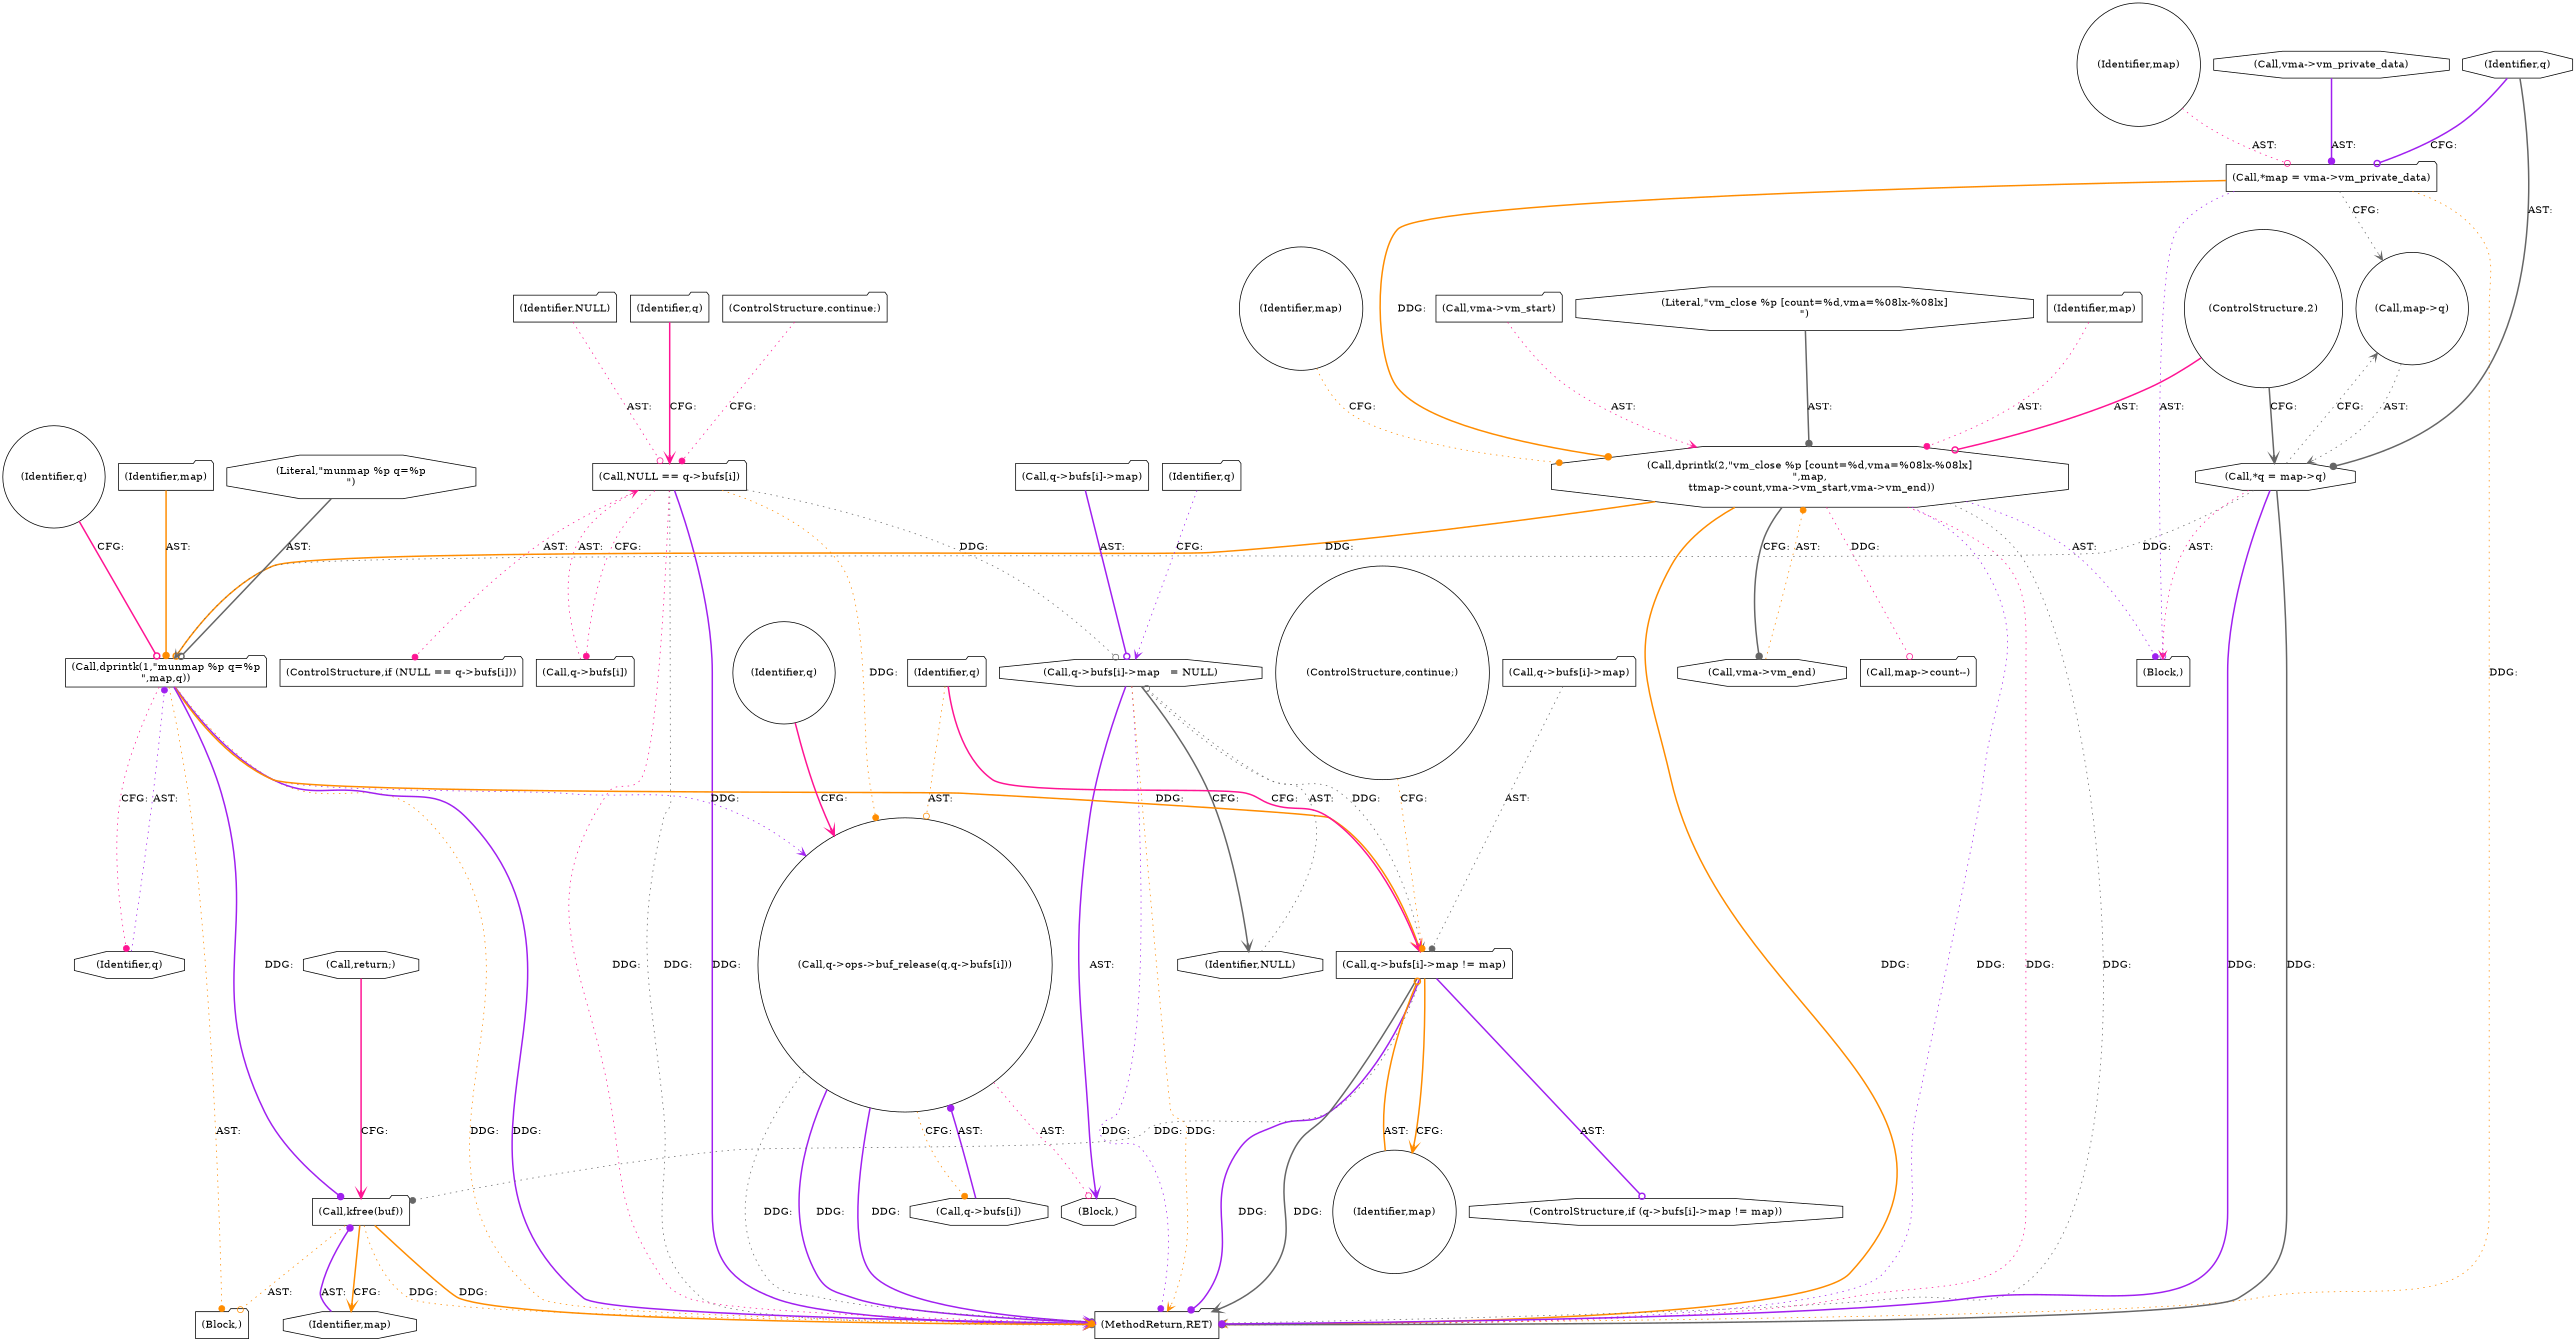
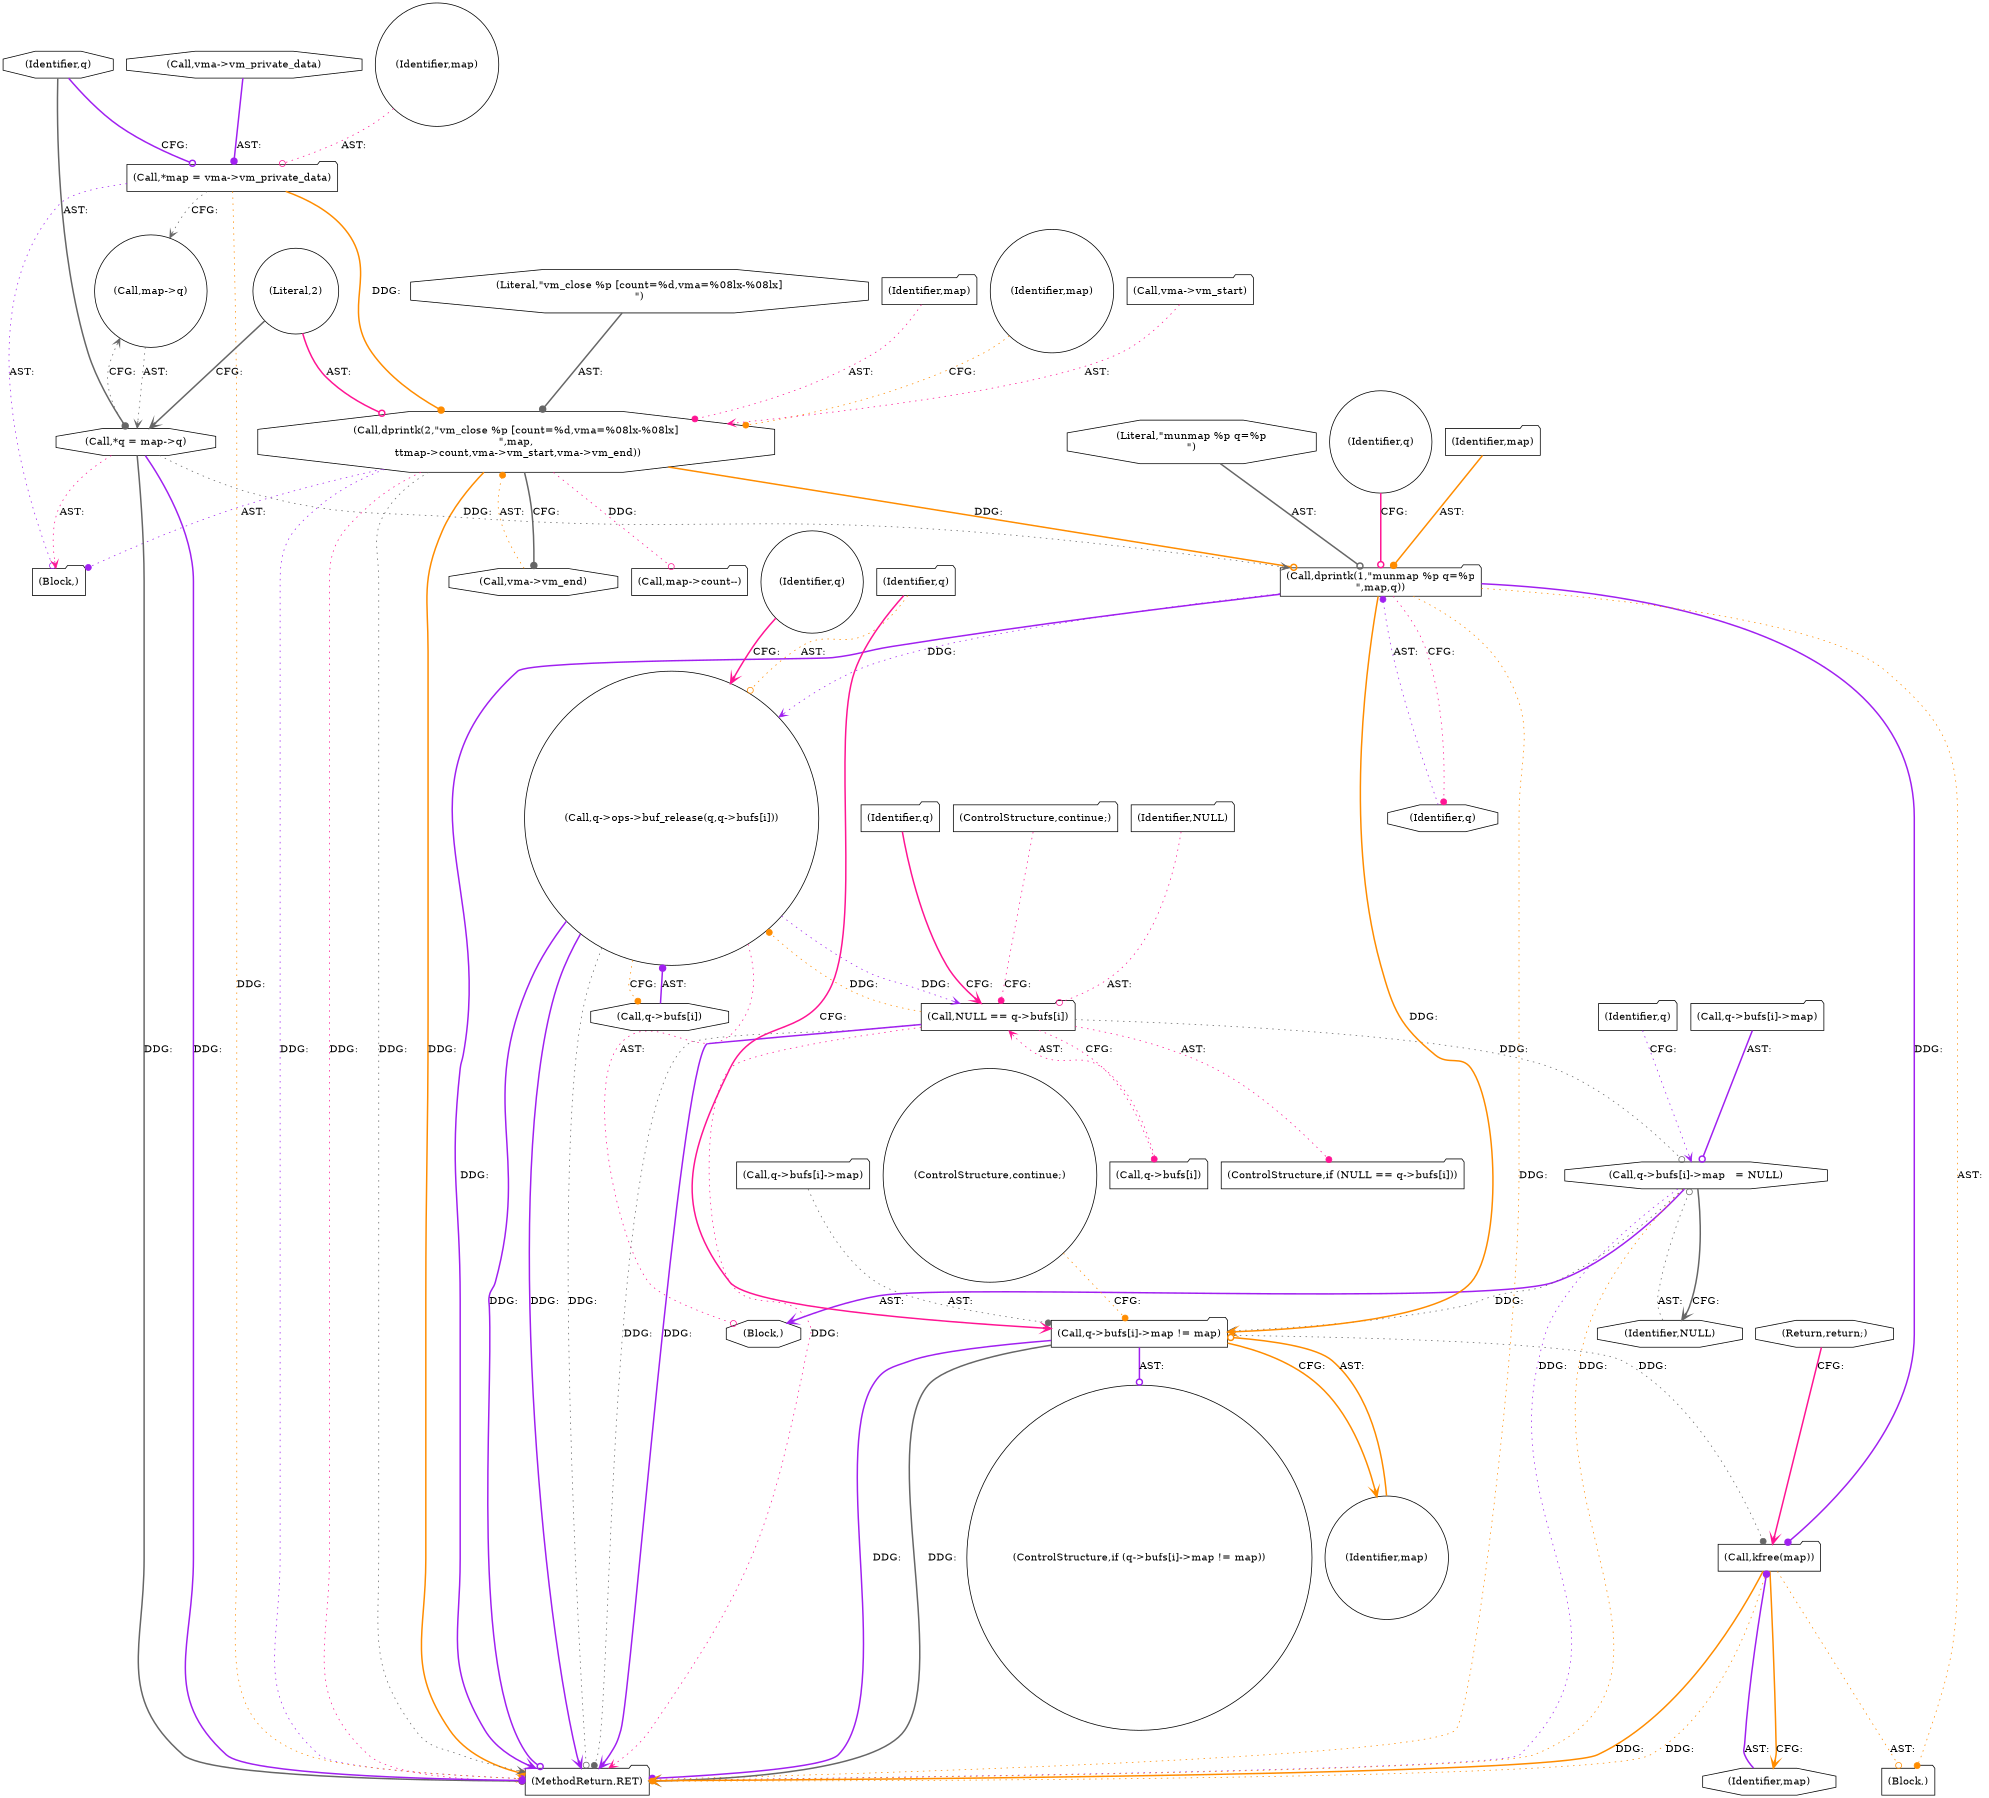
  digraph {
    node [shape=folder]
    edge [arrowhead=dot color=purple style=dotted]
    n1 [label="(Call,q->ops->buf_release(q,q->bufs[i]))" shape=circle]
    n2 [label="(Call,NULL == q->bufs[i])"]
    n3 [label="(Block,)" shape=octagon]
    n4 [label="(MethodReturn,RET)"]
    n5 [label="(Call,q->bufs[i])" shape=octagon]
    n6 [label="(Call,q->bufs[i]->map   = NULL)" shape=octagon]
    n7 [label="(ControlStructure,if (NULL == q->bufs[i]))"]
    n8 [label="(Call,q->bufs[i])"]
    n9 [label="(Call,dprintk(1,\"munmap %p q=%p\n\",map,q))"]
    n10 [label="(Call,q->bufs[i]->map != map)"]
-   n11 [label="(Call,kfree(buf))"]
+   n11 [label="(Call,kfree(map))"]
    n12 [label="(Block,)"]
    n13 [label="(Identifier,q)" shape=octagon]
-   n14 [label="(ControlStructure,if (q->bufs[i]->map != map))" shape=octagon]
+   n14 [label="(ControlStructure,if (q->bufs[i]->map != map))" shape=circle]
    n15 [label="(Identifier,map)" shape=circle]
    n16 [label="(Identifier,map)" shape=octagon]
    n17 [label="(Call,dprintk(2,\"vm_close %p [count=%d,vma=%08lx-%08lx]\n\",map,\n \t\tmap->count,vma->vm_start,vma->vm_end))" shape=octagon]
    n18 [label="(Block,)"]
    n19 [label="(Call,vma->vm_end)" shape=octagon]
    n20 [label="(Call,map->count--)"]
    n21 [label="(Call,*map = vma->vm_private_data)"]
    n22 [label="(Call,map->q)" shape=circle]
    n23 [label="(Call,vma->vm_private_data)" shape=octagon]
    n24 [label="(Call,*q = map->q)" shape=octagon]
    n25 [label="(Identifier,NULL)" shape=octagon]
-   n26 [label="(ControlStructure,2)" shape=circle]
+   n26 [label="(Literal,2)" shape=circle]
    n27 [label="(Identifier,map)"]
    n28 [label="(Literal,\"munmap %p q=%p\n\")" shape=octagon]
    n29 [label="(Identifier,NULL)"]
    n30 [label="(Literal,\"vm_close %p [count=%d,vma=%08lx-%08lx]\n\")" shape=octagon]
    n31 [label="(Identifier,map)" shape=circle]
    n32 [label="(Identifier,q)"]
    n33 [label="(Identifier,map)"]
    n34 [label="(Identifier,q)" shape=circle]
    n35 [label="(Identifier,map)" shape=circle]
    n36 [label="(Identifier,q)" shape=octagon]
    n37 [label="(Identifier,q)"]
    n38 [label="(Call,q->bufs[i]->map)"]
-   n39 [label="(Call,return;)" shape=octagon]
+   n39 [label="(Return,return;)" shape=octagon]
    n40 [label="(Identifier,q)"]
    n41 [label="(ControlStructure,continue;)" shape=circle]
    n42 [label="(Call,vma->vm_start)"]
    n43 [label="(ControlStructure,continue;)"]
    n44 [label="(Call,q->bufs[i]->map)"]
    n45 [label="(Identifier,q)" shape=circle]
+   n1 -> n2 [arrowhead=vee label="DDG: "]
    n1 -> n3 [arrowhead=odot color=deeppink label="AST: "]
    n1 -> n4 [arrowhead=odot label="DDG: " style=bold]
    n1 -> n4 [arrowhead=vee label="DDG: " style=bold]
    n1 -> n4 [arrowhead=odot color=gray40 label="DDG: "]
    n1 -> n5 [color=darkorange label="CFG: "]
    n2 -> n1 [color=darkorange label="DDG: "]
    n2 -> n4 [color=gray40 label="DDG: "]
    n2 -> n4 [arrowhead=vee label="DDG: " style=bold]
    n2 -> n4 [arrowhead=vee color=deeppink label="DDG: "]
    n2 -> n6 [arrowhead=odot color=gray40 label="DDG: "]
    n2 -> n7 [color=deeppink label="AST: "]
    n2 -> n8 [color=deeppink label="CFG: "]
    n5 -> n1 [label="AST: " style=bold]
    n6 -> n3 [arrowhead=vee label="AST: " style=bold]
    n6 -> n4 [label="DDG: "]
    n6 -> n4 [arrowhead=vee color=darkorange label="DDG: "]
    n6 -> n10 [arrowhead=vee color=gray40 label="DDG: "]
    n6 -> n25 [arrowhead=vee color=gray40 label="CFG: " style=bold]
    n8 -> n2 [arrowhead=vee color=deeppink label="AST: "]
    n9 -> n1 [arrowhead=vee label="DDG: "]
    n9 -> n4 [arrowhead=odot color=darkorange label="DDG: "]
    n9 -> n4 [arrowhead=vee label="DDG: " style=bold]
    n9 -> n10 [arrowhead=vee color=darkorange label="DDG: " style=bold]
    n9 -> n11 [label="DDG: " style=bold]
    n9 -> n12 [color=darkorange label="AST: "]
    n9 -> n13 [color=deeppink label="CFG: "]
    n10 -> n4 [label="DDG: " style=bold]
    n10 -> n4 [arrowhead=vee color=gray40 label="DDG: " style=bold]
    n10 -> n11 [color=gray40 label="DDG: "]
    n10 -> n14 [arrowhead=odot label="AST: " style=bold]
    n10 -> n15 [arrowhead=vee color=darkorange label="CFG: " style=bold]
    n11 -> n4 [arrowhead=vee color=darkorange label="DDG: " style=bold]
    n11 -> n4 [color=darkorange label="DDG: "]
    n11 -> n12 [arrowhead=odot color=darkorange label="AST: "]
    n11 -> n16 [arrowhead=vee color=darkorange label="CFG: " style=bold]
    n13 -> n9 [label="AST: "]
    n15 -> n10 [arrowhead=odot color=darkorange label="AST: " style=bold]
    n16 -> n11 [label="AST: " style=bold]
    n17 -> n4 [color=darkorange label="DDG: " style=bold]
    n17 -> n4 [label="DDG: "]
    n17 -> n4 [color=deeppink label="DDG: "]
    n17 -> n4 [arrowhead=vee color=gray40 label="DDG: "]
    n17 -> n9 [arrowhead=odot color=darkorange label="DDG: " style=bold]
    n17 -> n18 [label="AST: "]
    n17 -> n19 [color=gray40 label="CFG: " style=bold]
    n17 -> n20 [arrowhead=odot color=deeppink label="DDG: "]
    n19 -> n17 [color=darkorange label="AST: "]
    n21 -> n4 [arrowhead=vee color=darkorange label="DDG: "]
    n21 -> n17 [color=darkorange label="DDG: " style=bold]
    n21 -> n18 [arrowhead=odot label="AST: "]
    n21 -> n22 [arrowhead=vee color=gray40 label="CFG: "]
    n22 -> n24 [arrowhead=vee color=gray40 label="AST: "]
    n23 -> n21 [label="AST: " style=bold]
    n24 -> n4 [color=gray40 label="DDG: " style=bold]
    n24 -> n4 [label="DDG: " style=bold]
    n24 -> n9 [arrowhead=vee color=gray40 label="DDG: "]
    n24 -> n18 [arrowhead=vee color=deeppink label="AST: "]
    n24 -> n22 [arrowhead=vee color=gray40 label="CFG: "]
    n25 -> n6 [arrowhead=odot color=gray40 label="AST: "]
    n26 -> n17 [arrowhead=odot color=deeppink label="AST: " style=bold]
    n26 -> n24 [arrowhead=vee color=gray40 label="CFG: " style=bold]
    n27 -> n9 [color=darkorange label="AST: " style=bold]
    n28 -> n9 [arrowhead=odot color=gray40 label="AST: " style=bold]
    n29 -> n2 [arrowhead=odot color=deeppink label="AST: "]
    n30 -> n17 [color=gray40 label="AST: " style=bold]
    n31 -> n21 [arrowhead=odot color=deeppink label="AST: "]
    n32 -> n1 [arrowhead=odot color=darkorange label="AST: "]
    n32 -> n10 [arrowhead=vee color=deeppink label="CFG: " style=bold]
    n33 -> n17 [color=deeppink label="AST: "]
    n34 -> n1 [arrowhead=vee color=deeppink label="CFG: " style=bold]
    n35 -> n17 [color=darkorange label="CFG: "]
    n36 -> n21 [arrowhead=odot label="CFG: " style=bold]
    n36 -> n24 [color=gray40 label="AST: " style=bold]
    n37 -> n2 [arrowhead=vee color=deeppink label="CFG: " style=bold]
    n38 -> n10 [color=gray40 label="AST: "]
    n39 -> n11 [arrowhead=vee color=deeppink label="CFG: " style=bold]
    n40 -> n6 [arrowhead=vee label="CFG: "]
    n41 -> n10 [color=darkorange label="CFG: "]
    n42 -> n17 [arrowhead=vee color=deeppink label="AST: "]
    n43 -> n2 [color=deeppink label="CFG: "]
    n44 -> n6 [arrowhead=odot label="AST: " style=bold]
    n45 -> n9 [arrowhead=odot color=deeppink label="CFG: " style=bold]
  }
